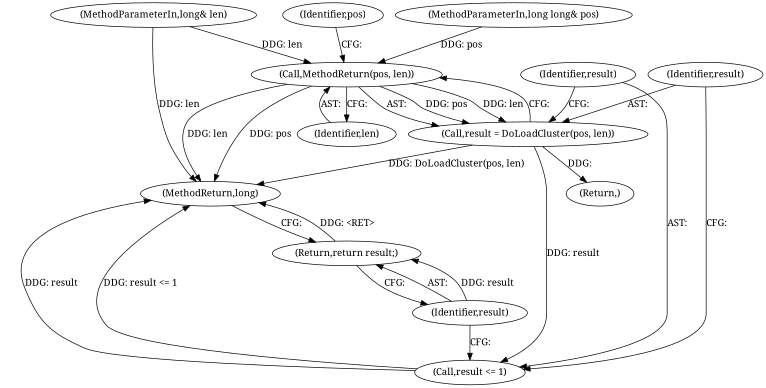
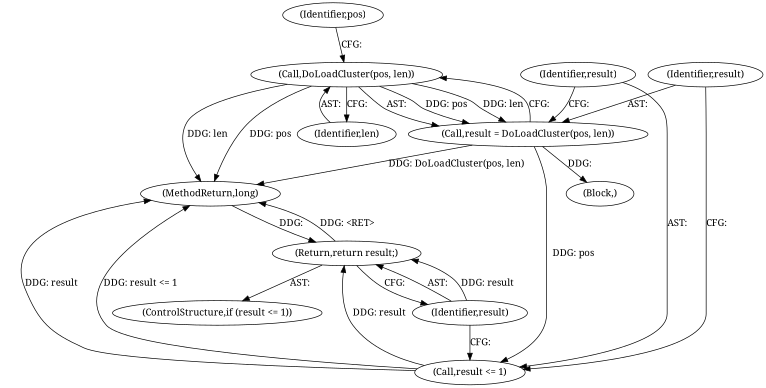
  digraph {
    fontname="Noto Serif"
    node [fontname="Noto Serif"]
    edge [fontname="Noto Serif"]
-   n1 [label="(MethodParameterIn,long& len)"]
-   n2 [label="(Call,MethodReturn(pos, len))"]
+   n2 [label="(Call,DoLoadCluster(pos, len))"]
    n3 [label="(MethodReturn,long)"]
    n4 [label="(Call,result = DoLoadCluster(pos, len))"]
    n5 [label="(Identifier,len)"]
    n6 [label="(Return,return result;)"]
    n7 [label="(Call,result <= 1)"]
-   n8 [label="(Return,)"]
+   n8 [label="(Block,)"]
+   n9 [label="(ControlStructure,if (result <= 1))"]
    n10 [label="(Identifier,result)"]
    n11 [label="(Identifier,result)"]
    n12 [label="(Identifier,result)"]
    n13 [label="(Identifier,pos)"]
-   n14 [label="(MethodParameterIn,long long& pos)"]
-   n1 -> n2 [label="DDG: len"]
-   n1 -> n3 [label="DDG: len"]
    n2 -> n3 [label="DDG: len"]
    n2 -> n3 [label="DDG: pos"]
    n2 -> n4 [label="AST: "]
    n2 -> n4 [label="DDG: pos"]
    n2 -> n4 [label="DDG: len"]
    n2 -> n5 [label="CFG: "]
-   n3 -> n6 [label="CFG: "]
+   n3 -> n6 [label="DDG: "]
    n4 -> n2 [label="CFG: "]
    n4 -> n3 [label="DDG: DoLoadCluster(pos, len)"]
-   n4 -> n7 [label="DDG: result"]
+   n4 -> n7 [label="DDG: pos"]
    n4 -> n8 [label="DDG: "]
    n5 -> n2 [label="AST: "]
    n6 -> n3 [label="DDG: <RET>"]
+   n6 -> n9 [label="AST: "]
    n6 -> n10 [label="CFG: "]
    n7 -> n3 [label="DDG: result"]
    n7 -> n3 [label="DDG: result <= 1"]
+   n7 -> n6 [label="DDG: result"]
    n10 -> n6 [label="AST: "]
    n10 -> n6 [label="DDG: result"]
    n10 -> n7 [label="CFG: "]
    n11 -> n4 [label="CFG: "]
    n11 -> n7 [label="AST: "]
    n12 -> n4 [label="AST: "]
    n12 -> n7 [label="CFG: "]
    n13 -> n2 [label="CFG: "]
-   n14 -> n2 [label="DDG: pos"]
  }
